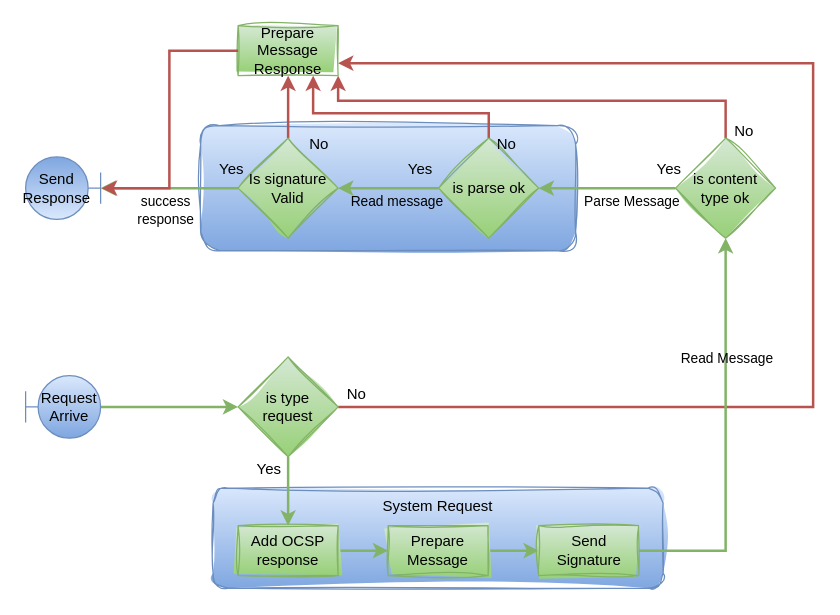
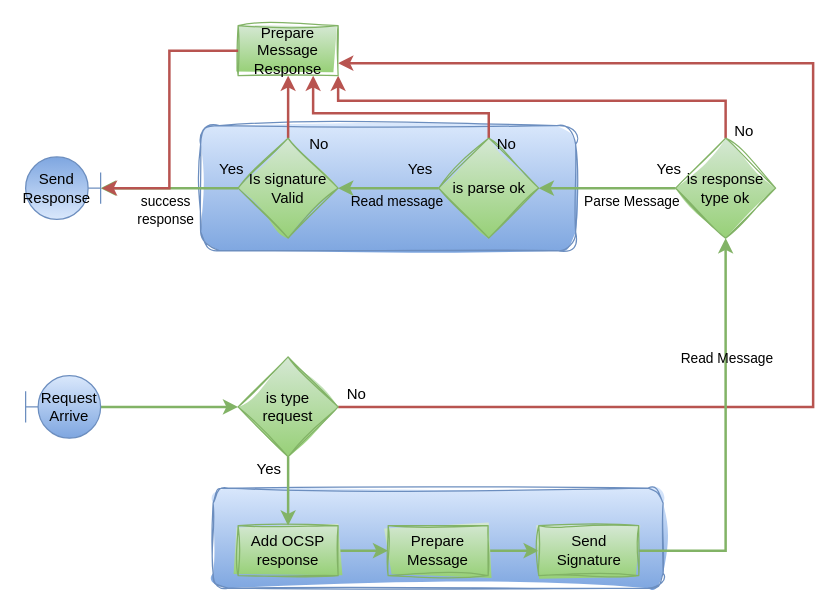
  <mxCell id="0" />
  <mxCell id="1" parent="0" />
  <mxCell id="2" value="" style="rounded=1;whiteSpace=wrap;html=1;fillColor=#dae8fc;gradientColor=#7ea6e0;strokeColor=#6c8ebf;sketch=1;curveFitting=1;jiggle=2;" vertex="1" parent="1"><mxGeometry x="160" y="100" width="300" height="100" as="geometry" /></mxCell>
  <mxCell id="3" value="" style="rounded=1;whiteSpace=wrap;html=1;fillColor=#dae8fc;gradientColor=#7ea6e0;strokeColor=#6c8ebf;sketch=1;curveFitting=1;jiggle=2;" vertex="1" parent="1"><mxGeometry x="170" y="390" width="360" height="80" as="geometry" /></mxCell>
  <mxCell id="4" style="edgeStyle=orthogonalEdgeStyle;rounded=0;orthogonalLoop=1;jettySize=auto;html=1;entryX=0;entryY=0.5;entryDx=0;entryDy=0;fillColor=#d5e8d4;gradientColor=#97d077;strokeColor=#82b366;strokeWidth=2;" edge="1" parent="1" source="5" target="8"><mxGeometry relative="1" as="geometry" /></mxCell>
  <mxCell id="5" value="Request &lt;br&gt;Arrive" style="shape=umlBoundary;whiteSpace=wrap;html=1;rotation=0;horizontal=1;fillColor=#dae8fc;gradientColor=#7ea6e0;strokeColor=#6c8ebf;" vertex="1" parent="1"><mxGeometry x="20" y="300" width="60" height="50" as="geometry" /></mxCell>
  <mxCell id="6" value="" style="edgeStyle=orthogonalEdgeStyle;rounded=0;orthogonalLoop=1;jettySize=auto;html=1;fillColor=#d5e8d4;gradientColor=#97d077;strokeColor=#82b366;strokeWidth=2;" edge="1" parent="1" source="8" target="10"><mxGeometry relative="1" as="geometry" /></mxCell>
  <mxCell id="7" style="edgeStyle=orthogonalEdgeStyle;rounded=0;orthogonalLoop=1;jettySize=auto;html=1;exitX=1;exitY=0.5;exitDx=0;exitDy=0;entryX=1;entryY=0.75;entryDx=0;entryDy=0;fillColor=#f8cecc;gradientColor=#ea6b66;strokeColor=#b85450;strokeWidth=2;" edge="1" parent="1" source="8" target="34"><mxGeometry relative="1" as="geometry"><mxPoint x="280" y="50" as="targetPoint" /><Array as="points"><mxPoint x="650" y="325" /><mxPoint x="650" y="50" /></Array></mxGeometry></mxCell>
  <mxCell id="8" value="is type request" style="rhombus;whiteSpace=wrap;html=1;fillColor=#d5e8d4;strokeColor=#82b366;sketch=1;curveFitting=1;jiggle=2;gradientColor=#97d077;" vertex="1" parent="1"><mxGeometry x="190" y="285" width="80" height="80" as="geometry" /></mxCell>
  <mxCell id="9" value="" style="edgeStyle=orthogonalEdgeStyle;rounded=0;orthogonalLoop=1;jettySize=auto;html=1;fillColor=#d5e8d4;gradientColor=#97d077;strokeColor=#82b366;strokeWidth=2;" edge="1" parent="1" source="10" target="12"><mxGeometry relative="1" as="geometry" /></mxCell>
  <mxCell id="10" value="Add OCSP response" style="whiteSpace=wrap;html=1;fillColor=#d5e8d4;strokeColor=#82b366;sketch=1;curveFitting=1;jiggle=2;gradientColor=#97d077;aspect=fixed;" vertex="1" parent="1"><mxGeometry x="190" y="420" width="80" height="40" as="geometry" /></mxCell>
  <mxCell id="11" style="edgeStyle=orthogonalEdgeStyle;rounded=0;orthogonalLoop=1;jettySize=auto;html=1;entryX=0;entryY=0.5;entryDx=0;entryDy=0;fillColor=#d5e8d4;gradientColor=#97d077;strokeColor=#82b366;strokeWidth=2;" edge="1" parent="1" source="12" target="15"><mxGeometry relative="1" as="geometry" /></mxCell>
  <mxCell id="12" value="Prepare Message" style="whiteSpace=wrap;html=1;fillColor=#d5e8d4;strokeColor=#82b366;sketch=1;curveFitting=1;jiggle=2;gradientColor=#97d077;aspect=fixed;" vertex="1" parent="1"><mxGeometry x="310" y="420" width="80" height="40" as="geometry" /></mxCell>
  <mxCell id="13" style="edgeStyle=orthogonalEdgeStyle;rounded=0;orthogonalLoop=1;jettySize=auto;html=1;entryX=0.5;entryY=1;entryDx=0;entryDy=0;fillColor=#d5e8d4;gradientColor=#97d077;strokeColor=#82b366;strokeWidth=2;" edge="1" parent="1" source="15" target="20"><mxGeometry relative="1" as="geometry" /></mxCell>
  <mxCell id="14" value="Read Message" style="edgeLabel;html=1;align=center;verticalAlign=middle;resizable=0;points=[];labelBackgroundColor=none;" vertex="1" connectable="0" parent="13"><mxGeometry x="0.204" y="2" relative="1" as="geometry"><mxPoint x="2" y="-32" as="offset" /></mxGeometry></mxCell>
  <mxCell id="15" value="Send Signature" style="whiteSpace=wrap;html=1;fillColor=#d5e8d4;strokeColor=#82b366;sketch=1;curveFitting=1;jiggle=2;gradientColor=#97d077;aspect=fixed;" vertex="1" parent="1"><mxGeometry x="430.5" y="420" width="80" height="40" as="geometry" /></mxCell>
- <mxCell id="16" value="System Request" style="text;html=1;strokeColor=none;fillColor=none;align=center;verticalAlign=middle;whiteSpace=wrap;rounded=0;" vertex="1" parent="1"><mxGeometry x="300" y="390" width="100" height="30" as="geometry" /></mxCell>
  <mxCell id="17" style="edgeStyle=orthogonalEdgeStyle;rounded=0;orthogonalLoop=1;jettySize=auto;html=1;entryX=1;entryY=0.5;entryDx=0;entryDy=0;fillColor=#d5e8d4;gradientColor=#97d077;strokeColor=#82b366;strokeWidth=2;" edge="1" parent="1" source="20" target="24"><mxGeometry relative="1" as="geometry"><Array as="points" /></mxGeometry></mxCell>
  <mxCell id="18" value="Parse Message" style="edgeLabel;html=1;align=center;verticalAlign=middle;resizable=0;points=[];labelBackgroundColor=none;" vertex="1" connectable="0" parent="17"><mxGeometry x="-0.175" y="1" relative="1" as="geometry"><mxPoint x="9" y="9" as="offset" /></mxGeometry></mxCell>
  <mxCell id="19" style="edgeStyle=orthogonalEdgeStyle;rounded=0;orthogonalLoop=1;jettySize=auto;html=1;entryX=1;entryY=1;entryDx=0;entryDy=0;fillColor=#f8cecc;gradientColor=#ea6b66;strokeColor=#b85450;strokeWidth=2;" edge="1" parent="1" source="20" target="34"><mxGeometry relative="1" as="geometry"><Array as="points"><mxPoint x="580" y="80" /><mxPoint x="270" y="80" /></Array></mxGeometry></mxCell>
- <mxCell id="20" value="is content&lt;br&gt;type ok" style="rhombus;whiteSpace=wrap;html=1;fillColor=#d5e8d4;strokeColor=#82b366;sketch=1;curveFitting=1;jiggle=2;gradientColor=#97d077;" vertex="1" parent="1"><mxGeometry x="540" y="110" width="80" height="80" as="geometry" /></mxCell>
+ <mxCell id="20" value="is response&lt;br&gt;type ok" style="rhombus;whiteSpace=wrap;html=1;fillColor=#d5e8d4;strokeColor=#82b366;sketch=1;curveFitting=1;jiggle=2;gradientColor=#97d077;" vertex="1" parent="1"><mxGeometry x="540" y="110" width="80" height="80" as="geometry" /></mxCell>
  <mxCell id="21" style="edgeStyle=orthogonalEdgeStyle;rounded=0;orthogonalLoop=1;jettySize=auto;html=1;entryX=1;entryY=0.5;entryDx=0;entryDy=0;fillColor=#d5e8d4;gradientColor=#97d077;strokeColor=#82b366;strokeWidth=2;" edge="1" parent="1" source="24" target="26"><mxGeometry relative="1" as="geometry" /></mxCell>
  <mxCell id="22" value="Read message" style="edgeLabel;html=1;align=center;verticalAlign=middle;resizable=0;points=[];labelBackgroundColor=none;" vertex="1" connectable="0" parent="21"><mxGeometry x="0.022" relative="1" as="geometry"><mxPoint x="7" y="10" as="offset" /></mxGeometry></mxCell>
  <mxCell id="23" style="edgeStyle=orthogonalEdgeStyle;rounded=0;orthogonalLoop=1;jettySize=auto;html=1;entryX=0.75;entryY=1;entryDx=0;entryDy=0;fillColor=#f8cecc;gradientColor=#ea6b66;strokeColor=#b85450;strokeWidth=2;" edge="1" parent="1" source="24" target="34"><mxGeometry relative="1" as="geometry"><Array as="points"><mxPoint x="391" y="90" /><mxPoint x="250" y="90" /></Array></mxGeometry></mxCell>
  <mxCell id="24" value="is parse ok" style="rhombus;whiteSpace=wrap;html=1;fillColor=#d5e8d4;strokeColor=#82b366;sketch=1;curveFitting=1;jiggle=2;gradientColor=#97d077;" vertex="1" parent="1"><mxGeometry x="350.5" y="110" width="80" height="80" as="geometry" /></mxCell>
  <mxCell id="25" style="edgeStyle=orthogonalEdgeStyle;rounded=0;orthogonalLoop=1;jettySize=auto;html=1;entryX=0.5;entryY=1;entryDx=0;entryDy=0;fillColor=#f8cecc;gradientColor=#ea6b66;strokeColor=#b85450;strokeWidth=2;" edge="1" parent="1" source="26" target="34"><mxGeometry relative="1" as="geometry" /></mxCell>
  <mxCell id="26" value="Is signature Valid" style="rhombus;whiteSpace=wrap;html=1;fillColor=#d5e8d4;strokeColor=#82b366;sketch=1;curveFitting=1;jiggle=2;gradientColor=#97d077;" vertex="1" parent="1"><mxGeometry x="190" y="110" width="80" height="80" as="geometry" /></mxCell>
  <mxCell id="27" value="Yes" style="text;html=1;strokeColor=none;fillColor=none;align=center;verticalAlign=middle;whiteSpace=wrap;rounded=0;" vertex="1" parent="1"><mxGeometry x="200" y="370" width="30" height="10" as="geometry" /></mxCell>
  <mxCell id="28" value="Yes" style="text;html=1;strokeColor=none;fillColor=none;align=center;verticalAlign=middle;whiteSpace=wrap;rounded=0;" vertex="1" parent="1"><mxGeometry x="520" y="130" width="30" height="10" as="geometry" /></mxCell>
  <mxCell id="29" value="Yes" style="text;html=1;strokeColor=none;fillColor=none;align=center;verticalAlign=middle;whiteSpace=wrap;rounded=0;" vertex="1" parent="1"><mxGeometry x="320.5" y="130" width="30" height="10" as="geometry" /></mxCell>
  <mxCell id="30" value="Yes" style="text;html=1;strokeColor=none;fillColor=none;align=center;verticalAlign=middle;whiteSpace=wrap;rounded=0;" vertex="1" parent="1"><mxGeometry x="170" y="130" width="30" height="10" as="geometry" /></mxCell>
  <mxCell id="31" value="Send Response" style="shape=umlBoundary;whiteSpace=wrap;html=1;rotation=0;horizontal=1;fillColor=#dae8fc;gradientColor=#7ea6e0;strokeColor=#6c8ebf;flipV=1;flipH=1;" vertex="1" parent="1"><mxGeometry x="20" y="125" width="60" height="50" as="geometry" /></mxCell>
  <mxCell id="32" style="edgeStyle=orthogonalEdgeStyle;rounded=0;orthogonalLoop=1;jettySize=auto;html=1;entryX=0;entryY=0.5;entryDx=0;entryDy=0;entryPerimeter=0;fillColor=#d5e8d4;gradientColor=#97d077;strokeColor=#82b366;strokeWidth=2;" edge="1" parent="1" source="26" target="31"><mxGeometry relative="1" as="geometry" /></mxCell>
  <mxCell id="33" value="success &lt;br&gt;response" style="edgeLabel;html=1;align=center;verticalAlign=middle;resizable=0;points=[];labelBackgroundColor=none;" vertex="1" connectable="0" parent="32"><mxGeometry x="0.205" y="1" relative="1" as="geometry"><mxPoint x="7" y="16" as="offset" /></mxGeometry></mxCell>
  <mxCell id="34" value="Prepare Message Response" style="whiteSpace=wrap;html=1;fillColor=#d5e8d4;strokeColor=#82b366;sketch=1;curveFitting=1;jiggle=2;gradientColor=#97d077;aspect=fixed;" vertex="1" parent="1"><mxGeometry x="190" y="20" width="80" height="40" as="geometry" /></mxCell>
  <mxCell id="35" style="edgeStyle=orthogonalEdgeStyle;rounded=0;orthogonalLoop=1;jettySize=auto;html=1;entryX=-0.017;entryY=0.5;entryDx=0;entryDy=0;entryPerimeter=0;fillColor=#f8cecc;gradientColor=#ea6b66;strokeColor=#b85450;strokeWidth=2;" edge="1" parent="1" source="34" target="31"><mxGeometry relative="1" as="geometry" /></mxCell>
  <mxCell id="36" value="No" style="text;html=1;strokeColor=none;fillColor=none;align=center;verticalAlign=middle;whiteSpace=wrap;rounded=0;" vertex="1" parent="1"><mxGeometry x="270" y="310" width="30" height="10" as="geometry" /></mxCell>
  <mxCell id="37" value="No" style="text;html=1;strokeColor=none;fillColor=none;align=center;verticalAlign=middle;whiteSpace=wrap;rounded=0;" vertex="1" parent="1"><mxGeometry x="580" y="100" width="30" height="10" as="geometry" /></mxCell>
  <mxCell id="38" value="No" style="text;html=1;strokeColor=none;fillColor=none;align=center;verticalAlign=middle;whiteSpace=wrap;rounded=0;" vertex="1" parent="1"><mxGeometry x="390" y="110" width="30" height="10" as="geometry" /></mxCell>
  <mxCell id="39" value="No" style="text;html=1;strokeColor=none;fillColor=none;align=center;verticalAlign=middle;whiteSpace=wrap;rounded=0;" vertex="1" parent="1"><mxGeometry x="240" y="110" width="30" height="10" as="geometry" /></mxCell>
